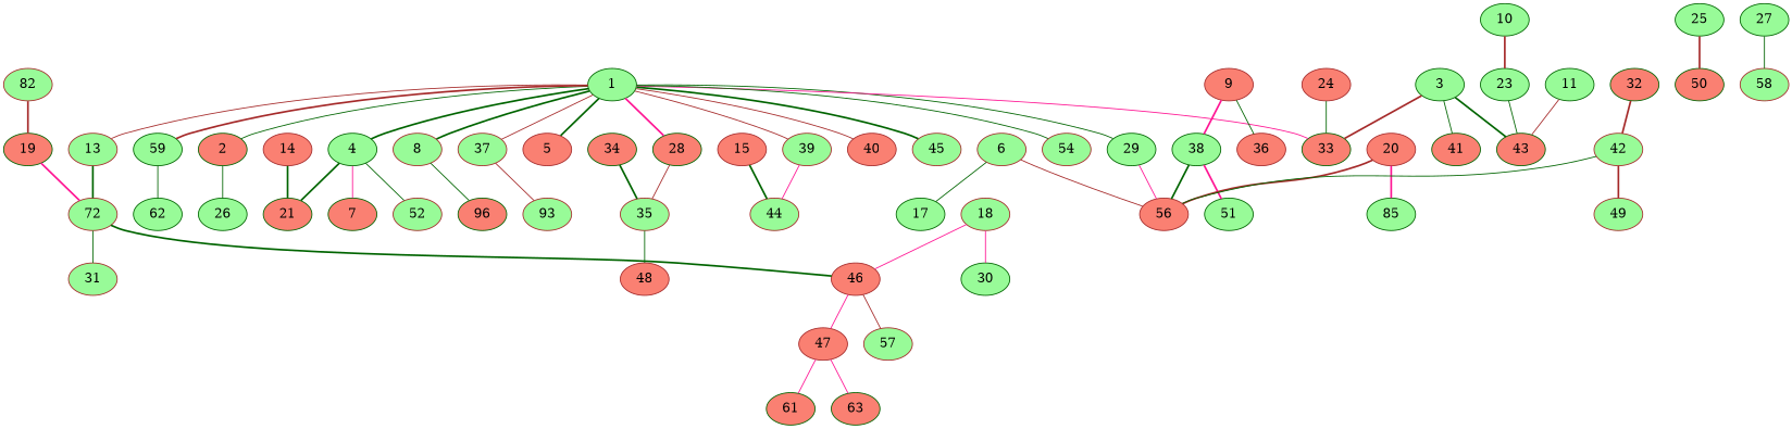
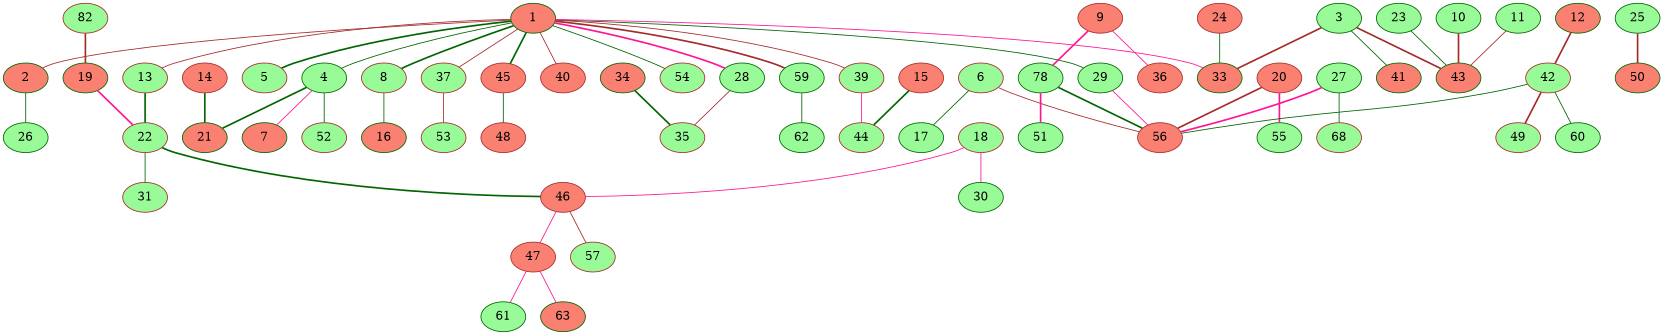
  graph {
    node [color=darkgreen fillcolor=palegreen style=filled]
    edge [color=darkgreen style=solid weight=1.0]
    2 [fillcolor=salmon]
-   1
+   1 [fillcolor=salmon]
    4
-   5 [color=brown fillcolor=salmon]
+   5 [color=brown]
    8 [color=brown]
    13 [color=brown]
-   28 [fillcolor=salmon]
+   28
    29
    33 [fillcolor=salmon]
    37 [color=brown]
    39 [color=brown]
    40 [color=brown fillcolor=salmon]
-   45 [color=brown]
+   45 [color=brown fillcolor=salmon]
    54 [color=brown]
    59
    26
    7 [fillcolor=salmon]
    21 [fillcolor=salmon]
    52 [color=brown]
-   16 [fillcolor=salmon label=96]
-   22 [color=brown label=72]
+   16 [fillcolor=salmon]
+   22 [color=brown]
    35 [color=brown]
    56 [color=brown fillcolor=salmon]
-   53 [color=brown label=93]
+   53 [color=brown]
    44 [color=brown]
    62
    3
    41 [fillcolor=salmon]
    43 [fillcolor=salmon]
    6 [color=brown]
    17
    50 [fillcolor=salmon]
    25
    9 [color=brown fillcolor=salmon]
    36 [color=brown fillcolor=salmon]
-   38
+   38 [label=78]
    51
    10
    11
    n40 [color=brown label=82]
    19 [fillcolor=salmon]
    46 [color=brown fillcolor=salmon]
    31 [color=brown]
    14 [color=brown fillcolor=salmon]
    15 [color=brown fillcolor=salmon]
    18 [color=brown]
    30
    47 [color=brown fillcolor=salmon]
    57 [color=brown]
    20 [color=brown fillcolor=salmon]
-   55 [label=85]
+   55
    23
    24 [color=brown fillcolor=salmon]
    27
-   58 [color=brown]
+   58 [color=brown label=68]
    48 [color=brown fillcolor=salmon]
-   32 [fillcolor=salmon]
+   32 [fillcolor=salmon label=12]
    42 [color=brown]
    49 [color=brown]
+   60
    34 [fillcolor=salmon]
-   61 [fillcolor=salmon]
+   61
    63 [fillcolor=salmon]
    2 -- 26
-   1 -- 2
-   1 -- 4 [style=bold]
+   1 -- 2 [color=brown]
+   1 -- 4
    1 -- 5 [style=bold]
    1 -- 8 [style=bold]
    1 -- 13 [color=brown]
    1 -- 28 [color=deeppink style=bold]
    1 -- 29
    1 -- 33 [color=deeppink]
    1 -- 37 [color=brown]
    1 -- 39 [color=brown]
    1 -- 40 [color=brown]
    1 -- 45 [style=bold]
    1 -- 54
    1 -- 59 [color=brown style=bold]
    4 -- 7 [color=deeppink]
    4 -- 21 [style=bold]
    4 -- 52
    8 -- 16
    13 -- 22 [style=bold]
    28 -- 35 [color=brown]
    29 -- 56 [color=deeppink]
    37 -- 53 [color=brown]
    39 -- 44 [color=deeppink]
    59 -- 62
    22 -- 46 [style=bold]
    22 -- 31
-   35 -- 48
+   45 -- 48
    3 -- 33 [color=brown style=bold]
    3 -- 41
-   3 -- 43 [style=bold]
+   3 -- 43 [color=brown style=bold]
    6 -- 56 [color=brown]
    6 -- 17
    25 -- 50 [color=brown style=bold]
-   9 -- 36
+   9 -- 36 [color=deeppink]
    9 -- 38 [color=deeppink style=bold]
    38 -- 56 [style=bold]
    38 -- 51 [color=deeppink style=bold]
-   10 -- 23 [color=brown style=bold]
+   10 -- 43 [color=brown style=bold]
    11 -- 43 [color=brown]
    n40 -- 19 [color=brown style=bold]
    19 -- 22 [color=deeppink style=bold]
    46 -- 47 [color=deeppink]
    46 -- 57 [color=brown]
    14 -- 21 [style=bold]
    15 -- 44 [style=bold]
    18 -- 46 [color=deeppink]
    18 -- 30 [color=deeppink]
    47 -- 61 [color=deeppink]
    47 -- 63 [color=deeppink]
    20 -- 56 [color=brown style=bold]
    20 -- 55 [color=deeppink style=bold]
    23 -- 43
    24 -- 33
+   27 -- 56 [color=deeppink style=bold]
    27 -- 58
    32 -- 42 [color=brown style=bold]
    42 -- 56
    42 -- 49 [color=brown style=bold]
+   42 -- 60
    34 -- 35 [style=bold]
  }
